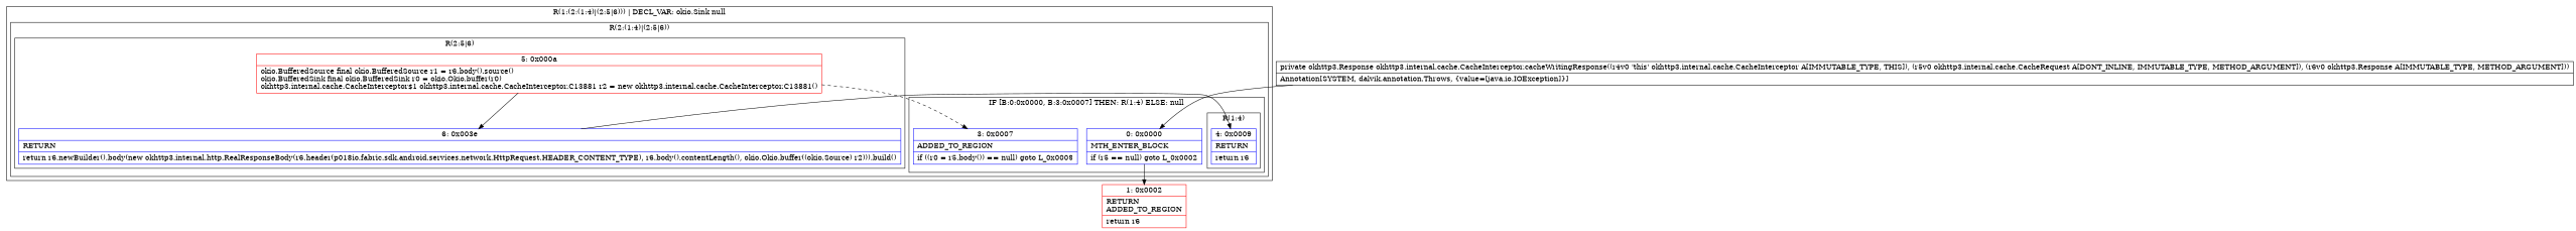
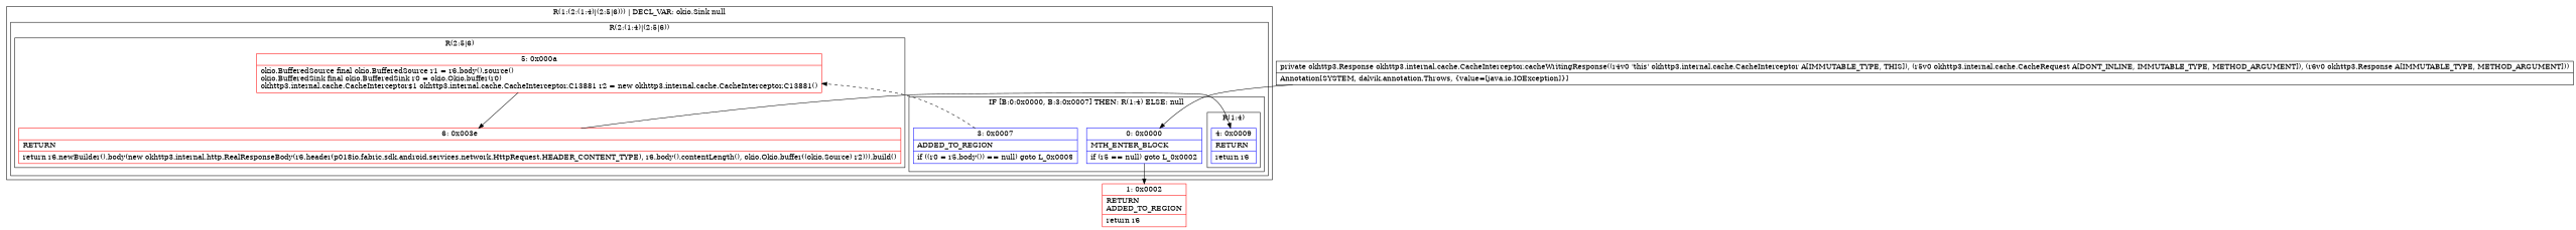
  digraph {
    node [color=blue shape=record]
    n1 [label="{4\:\ 0x0009|RETURN\l|return r6\l}"]
    n2 [label="{0\:\ 0x0000|MTH_ENTER_BLOCK\l|if (r5 == null) goto L_0x0002\l}"]
    n3 [label="{3\:\ 0x0007|ADDED_TO_REGION\l|if ((r0 = r5.body()) == null) goto L_0x0009\l}"]
    n4 [color=red label="{5\:\ 0x000a|okio.BufferedSource final okio.BufferedSource r1 = r6.body().source()\lokio.BufferedSink final okio.BufferedSink r0 = okio.Okio.buffer(r0)\lokhttp3.internal.cache.CacheInterceptor$1 okhttp3.internal.cache.CacheInterceptor.C13881 r2 = new okhttp3.internal.cache.CacheInterceptor.C13881()\l}"]
-   n5 [label="{6\:\ 0x003e|RETURN\l|return r6.newBuilder().body(new okhttp3.internal.http.RealResponseBody(r6.header(p018io.fabric.sdk.android.services.network.HttpRequest.HEADER_CONTENT_TYPE), r6.body().contentLength(), okio.Okio.buffer((okio.Source) r2))).build()\l}"]
+   n5 [color=red label="{6\:\ 0x003e|RETURN\l|return r6.newBuilder().body(new okhttp3.internal.http.RealResponseBody(r6.header(p018io.fabric.sdk.android.services.network.HttpRequest.HEADER_CONTENT_TYPE), r6.body().contentLength(), okio.Okio.buffer((okio.Source) r2))).build()\l}"]
    n6 [color=red label="{1\:\ 0x0002|RETURN\lADDED_TO_REGION\l|return r6\l}"]
    n7 [label="{private okhttp3.Response okhttp3.internal.cache.CacheInterceptor.cacheWritingResponse((r4v0 'this' okhttp3.internal.cache.CacheInterceptor A[IMMUTABLE_TYPE, THIS]), (r5v0 okhttp3.internal.cache.CacheRequest A[DONT_INLINE, IMMUTABLE_TYPE, METHOD_ARGUMENT]), (r6v0 okhttp3.Response A[IMMUTABLE_TYPE, METHOD_ARGUMENT]))  | Annotation[SYSTEM, dalvik.annotation.Throws, \{value=[java.io.IOException]\}]\l}" color=""]
    subgraph cluster_1 {
      label="R(1:(2:(1:4)|(2:5|6))) | DECL_VAR: okio.Sink null\l"
      subgraph cluster_2 {
        label="R(2:(1:4)|(2:5|6))"
        subgraph cluster_3 {
          label="IF [B:0:0x0000, B:3:0x0007] THEN: R(1:4) ELSE: null"
          n2
          n3
          subgraph cluster_4 {
            label="R(1:4)"
            n1
          }
        }
        subgraph cluster_5 {
          label="R(2:5|6)"
          n4
          n5
        }
      }
    }
    n2 -> n6
-   n4 -> n3 [style=dashed]
+   n3 -> n4 [style=dashed]
    n4 -> n5
    n5 -> n1
    n7 -> n2
  }
